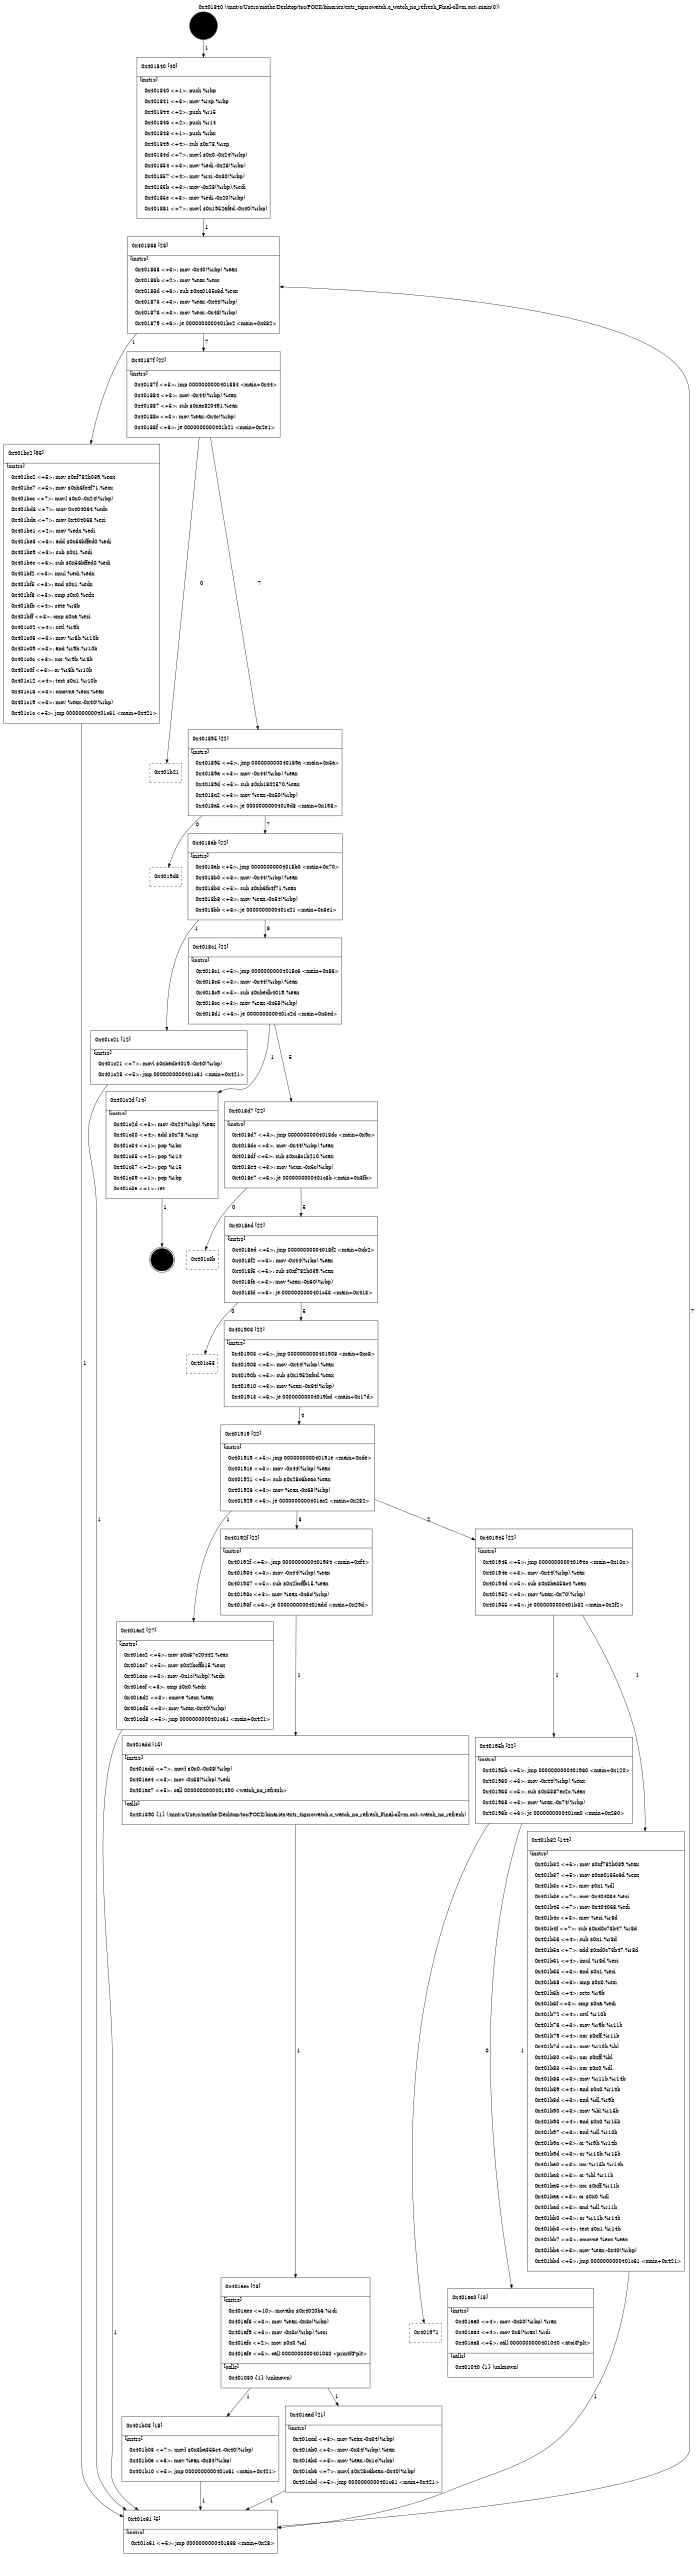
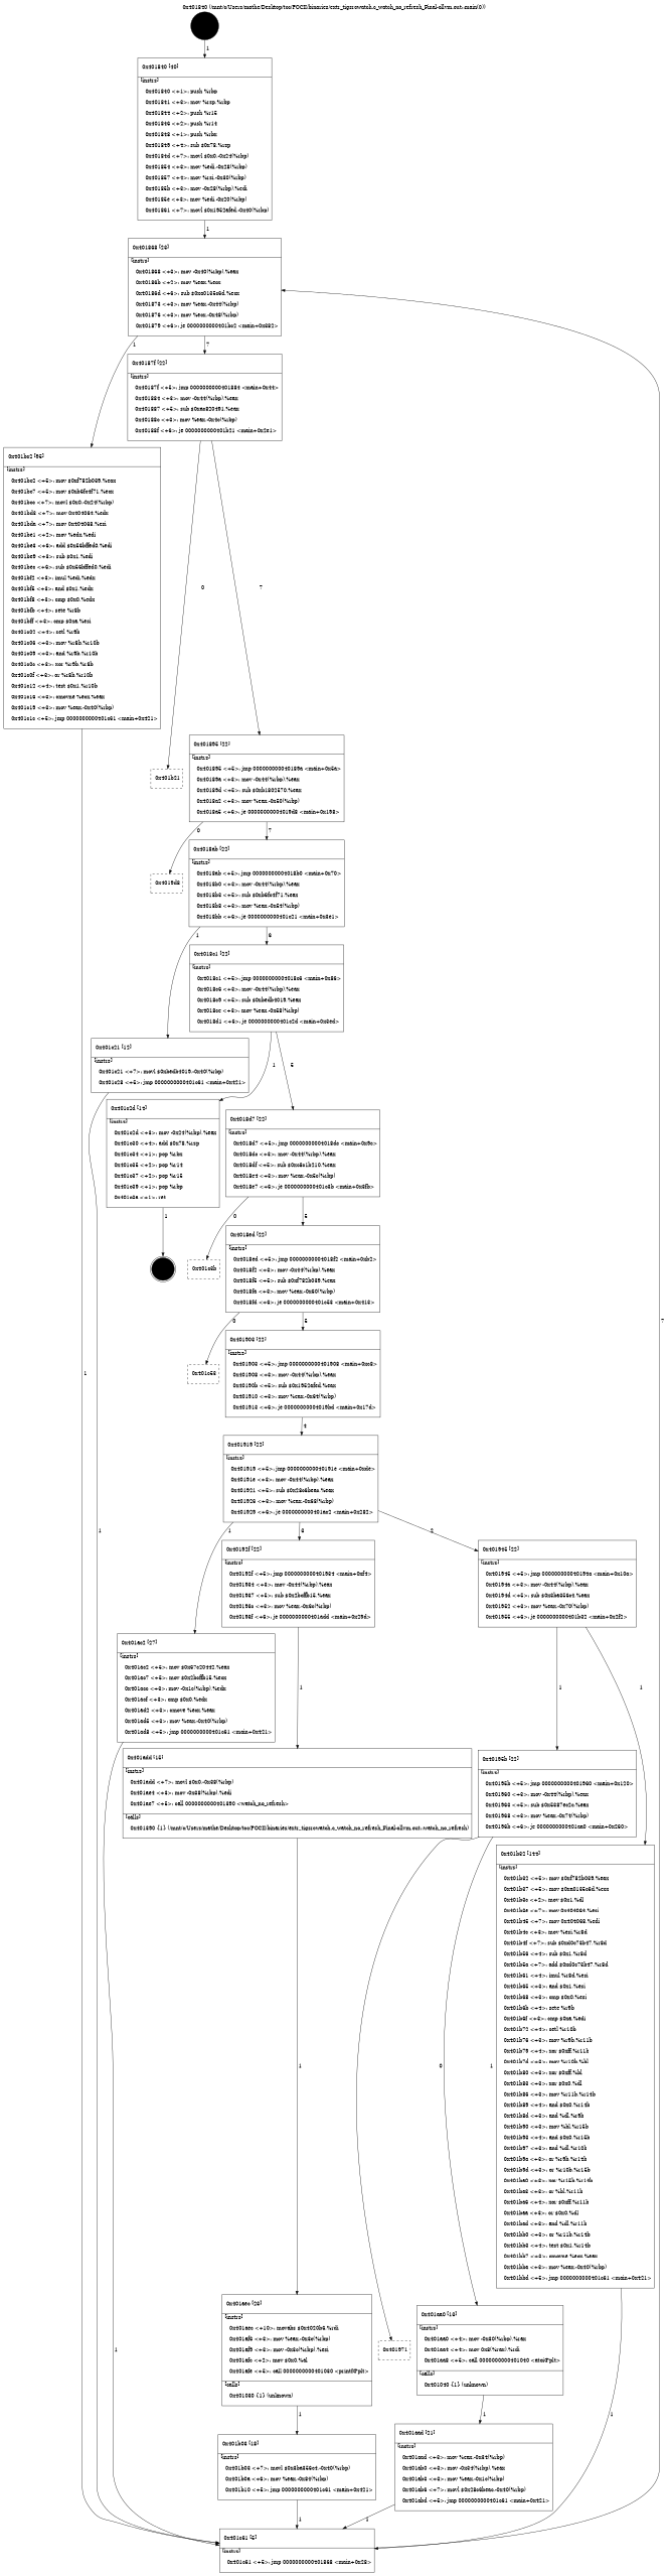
  digraph {
    label="0x401840 (/mnt/c/Users/mathe/Desktop/tcc/POCII/binaries/extr_tigsrcwatch.c_watch_no_refresh_Final-ollvm.out::main(0))"
    labelloc=t
    node [shape=record]
    Entry [fillcolor=black height=0.3 shape=circle style=filled width=0.3]
    n2 [label="{\n     0x401840 [40]\l\n     | [instrs]\l\n     &nbsp;&nbsp;0x401840 \<+1\>: push %rbp\l\n     &nbsp;&nbsp;0x401841 \<+3\>: mov %rsp,%rbp\l\n     &nbsp;&nbsp;0x401844 \<+2\>: push %r15\l\n     &nbsp;&nbsp;0x401846 \<+2\>: push %r14\l\n     &nbsp;&nbsp;0x401848 \<+1\>: push %rbx\l\n     &nbsp;&nbsp;0x401849 \<+4\>: sub $0x78,%rsp\l\n     &nbsp;&nbsp;0x40184d \<+7\>: movl $0x0,-0x24(%rbp)\l\n     &nbsp;&nbsp;0x401854 \<+3\>: mov %edi,-0x28(%rbp)\l\n     &nbsp;&nbsp;0x401857 \<+4\>: mov %rsi,-0x30(%rbp)\l\n     &nbsp;&nbsp;0x40185b \<+3\>: mov -0x28(%rbp),%edi\l\n     &nbsp;&nbsp;0x40185e \<+3\>: mov %edi,-0x20(%rbp)\l\n     &nbsp;&nbsp;0x401861 \<+7\>: movl $0x1952afed,-0x40(%rbp)\l\n  }"]
    n3 [label="{\n     0x401868 [23]\l\n     | [instrs]\l\n     &nbsp;&nbsp;0x401868 \<+3\>: mov -0x40(%rbp),%eax\l\n     &nbsp;&nbsp;0x40186b \<+2\>: mov %eax,%ecx\l\n     &nbsp;&nbsp;0x40186d \<+6\>: sub $0xa0135c6d,%ecx\l\n     &nbsp;&nbsp;0x401873 \<+3\>: mov %eax,-0x44(%rbp)\l\n     &nbsp;&nbsp;0x401876 \<+3\>: mov %ecx,-0x48(%rbp)\l\n     &nbsp;&nbsp;0x401879 \<+6\>: je 0000000000401bc2 \<main+0x382\>\l\n  }"]
    n4 [label="{\n     0x401bc2 [95]\l\n     | [instrs]\l\n     &nbsp;&nbsp;0x401bc2 \<+5\>: mov $0xf782b039,%eax\l\n     &nbsp;&nbsp;0x401bc7 \<+5\>: mov $0xb6fc4f71,%ecx\l\n     &nbsp;&nbsp;0x401bcc \<+7\>: movl $0x0,-0x24(%rbp)\l\n     &nbsp;&nbsp;0x401bd3 \<+7\>: mov 0x404064,%edx\l\n     &nbsp;&nbsp;0x401bda \<+7\>: mov 0x404068,%esi\l\n     &nbsp;&nbsp;0x401be1 \<+2\>: mov %edx,%edi\l\n     &nbsp;&nbsp;0x401be3 \<+6\>: add $0x56bffed0,%edi\l\n     &nbsp;&nbsp;0x401be9 \<+3\>: sub $0x1,%edi\l\n     &nbsp;&nbsp;0x401bec \<+6\>: sub $0x56bffed0,%edi\l\n     &nbsp;&nbsp;0x401bf2 \<+3\>: imul %edi,%edx\l\n     &nbsp;&nbsp;0x401bf5 \<+3\>: and $0x1,%edx\l\n     &nbsp;&nbsp;0x401bf8 \<+3\>: cmp $0x0,%edx\l\n     &nbsp;&nbsp;0x401bfb \<+4\>: sete %r8b\l\n     &nbsp;&nbsp;0x401bff \<+3\>: cmp $0xa,%esi\l\n     &nbsp;&nbsp;0x401c02 \<+4\>: setl %r9b\l\n     &nbsp;&nbsp;0x401c06 \<+3\>: mov %r8b,%r10b\l\n     &nbsp;&nbsp;0x401c09 \<+3\>: and %r9b,%r10b\l\n     &nbsp;&nbsp;0x401c0c \<+3\>: xor %r9b,%r8b\l\n     &nbsp;&nbsp;0x401c0f \<+3\>: or %r8b,%r10b\l\n     &nbsp;&nbsp;0x401c12 \<+4\>: test $0x1,%r10b\l\n     &nbsp;&nbsp;0x401c16 \<+3\>: cmovne %ecx,%eax\l\n     &nbsp;&nbsp;0x401c19 \<+3\>: mov %eax,-0x40(%rbp)\l\n     &nbsp;&nbsp;0x401c1c \<+5\>: jmp 0000000000401c61 \<main+0x421\>\l\n  }"]
    n5 [label="{\n     0x40187f [22]\l\n     | [instrs]\l\n     &nbsp;&nbsp;0x40187f \<+5\>: jmp 0000000000401884 \<main+0x44\>\l\n     &nbsp;&nbsp;0x401884 \<+3\>: mov -0x44(%rbp),%eax\l\n     &nbsp;&nbsp;0x401887 \<+5\>: sub $0xac820491,%eax\l\n     &nbsp;&nbsp;0x40188c \<+3\>: mov %eax,-0x4c(%rbp)\l\n     &nbsp;&nbsp;0x40188f \<+6\>: je 0000000000401b21 \<main+0x2e1\>\l\n  }"]
    n6 [label="{\n     0x401c61 [5]\l\n     | [instrs]\l\n     &nbsp;&nbsp;0x401c61 \<+5\>: jmp 0000000000401868 \<main+0x28\>\l\n  }"]
    n7 [label="{\n     0x401b21\l\n  }" style=dashed]
    n8 [label="{\n     0x401895 [22]\l\n     | [instrs]\l\n     &nbsp;&nbsp;0x401895 \<+5\>: jmp 000000000040189a \<main+0x5a\>\l\n     &nbsp;&nbsp;0x40189a \<+3\>: mov -0x44(%rbp),%eax\l\n     &nbsp;&nbsp;0x40189d \<+5\>: sub $0xb1802570,%eax\l\n     &nbsp;&nbsp;0x4018a2 \<+3\>: mov %eax,-0x50(%rbp)\l\n     &nbsp;&nbsp;0x4018a5 \<+6\>: je 00000000004019d8 \<main+0x198\>\l\n  }"]
    n9 [label="{\n     0x4019d8\l\n  }" style=dashed]
    n10 [label="{\n     0x4018ab [22]\l\n     | [instrs]\l\n     &nbsp;&nbsp;0x4018ab \<+5\>: jmp 00000000004018b0 \<main+0x70\>\l\n     &nbsp;&nbsp;0x4018b0 \<+3\>: mov -0x44(%rbp),%eax\l\n     &nbsp;&nbsp;0x4018b3 \<+5\>: sub $0xb6fc4f71,%eax\l\n     &nbsp;&nbsp;0x4018b8 \<+3\>: mov %eax,-0x54(%rbp)\l\n     &nbsp;&nbsp;0x4018bb \<+6\>: je 0000000000401c21 \<main+0x3e1\>\l\n  }"]
    Exit [fillcolor=black height=0.3 peripheries=2 shape=circle style=filled width=0.3]
    n12 [label="{\n     0x401c21 [12]\l\n     | [instrs]\l\n     &nbsp;&nbsp;0x401c21 \<+7\>: movl $0xbedb4019,-0x40(%rbp)\l\n     &nbsp;&nbsp;0x401c28 \<+5\>: jmp 0000000000401c61 \<main+0x421\>\l\n  }"]
    n13 [label="{\n     0x4018c1 [22]\l\n     | [instrs]\l\n     &nbsp;&nbsp;0x4018c1 \<+5\>: jmp 00000000004018c6 \<main+0x86\>\l\n     &nbsp;&nbsp;0x4018c6 \<+3\>: mov -0x44(%rbp),%eax\l\n     &nbsp;&nbsp;0x4018c9 \<+5\>: sub $0xbedb4019,%eax\l\n     &nbsp;&nbsp;0x4018ce \<+3\>: mov %eax,-0x58(%rbp)\l\n     &nbsp;&nbsp;0x4018d1 \<+6\>: je 0000000000401c2d \<main+0x3ed\>\l\n  }"]
    n14 [label="{\n     0x401b03 [18]\l\n     | [instrs]\l\n     &nbsp;&nbsp;0x401b03 \<+7\>: movl $0x3ba356c4,-0x40(%rbp)\l\n     &nbsp;&nbsp;0x401b0a \<+6\>: mov %eax,-0x84(%rbp)\l\n     &nbsp;&nbsp;0x401b10 \<+5\>: jmp 0000000000401c61 \<main+0x421\>\l\n  }"]
    n15 [label="{\n     0x401c2d [14]\l\n     | [instrs]\l\n     &nbsp;&nbsp;0x401c2d \<+3\>: mov -0x24(%rbp),%eax\l\n     &nbsp;&nbsp;0x401c30 \<+4\>: add $0x78,%rsp\l\n     &nbsp;&nbsp;0x401c34 \<+1\>: pop %rbx\l\n     &nbsp;&nbsp;0x401c35 \<+2\>: pop %r14\l\n     &nbsp;&nbsp;0x401c37 \<+2\>: pop %r15\l\n     &nbsp;&nbsp;0x401c39 \<+1\>: pop %rbp\l\n     &nbsp;&nbsp;0x401c3a \<+1\>: ret\l\n  }"]
    n16 [label="{\n     0x4018d7 [22]\l\n     | [instrs]\l\n     &nbsp;&nbsp;0x4018d7 \<+5\>: jmp 00000000004018dc \<main+0x9c\>\l\n     &nbsp;&nbsp;0x4018dc \<+3\>: mov -0x44(%rbp),%eax\l\n     &nbsp;&nbsp;0x4018df \<+5\>: sub $0xc8c1b210,%eax\l\n     &nbsp;&nbsp;0x4018e4 \<+3\>: mov %eax,-0x5c(%rbp)\l\n     &nbsp;&nbsp;0x4018e7 \<+6\>: je 0000000000401c3b \<main+0x3fb\>\l\n  }"]
    n17 [label="{\n     0x401aec [23]\l\n     | [instrs]\l\n     &nbsp;&nbsp;0x401aec \<+10\>: movabs $0x4020b6,%rdi\l\n     &nbsp;&nbsp;0x401af6 \<+3\>: mov %eax,-0x3c(%rbp)\l\n     &nbsp;&nbsp;0x401af9 \<+3\>: mov -0x3c(%rbp),%esi\l\n     &nbsp;&nbsp;0x401afc \<+2\>: mov $0x0,%al\l\n     &nbsp;&nbsp;0x401afe \<+5\>: call 0000000000401030 \<printf@plt\>\l\n     | [calls]\l\n     &nbsp;&nbsp;0x401030 \{1\} (unknown)\l\n  }"]
    n18 [label="{\n     0x401c3b\l\n  }" style=dashed]
    n19 [label="{\n     0x4018ed [22]\l\n     | [instrs]\l\n     &nbsp;&nbsp;0x4018ed \<+5\>: jmp 00000000004018f2 \<main+0xb2\>\l\n     &nbsp;&nbsp;0x4018f2 \<+3\>: mov -0x44(%rbp),%eax\l\n     &nbsp;&nbsp;0x4018f5 \<+5\>: sub $0xf782b039,%eax\l\n     &nbsp;&nbsp;0x4018fa \<+3\>: mov %eax,-0x60(%rbp)\l\n     &nbsp;&nbsp;0x4018fd \<+6\>: je 0000000000401c53 \<main+0x413\>\l\n  }"]
    n20 [label="{\n     0x401aad [21]\l\n     | [instrs]\l\n     &nbsp;&nbsp;0x401aad \<+3\>: mov %eax,-0x34(%rbp)\l\n     &nbsp;&nbsp;0x401ab0 \<+3\>: mov -0x34(%rbp),%eax\l\n     &nbsp;&nbsp;0x401ab3 \<+3\>: mov %eax,-0x1c(%rbp)\l\n     &nbsp;&nbsp;0x401ab6 \<+7\>: movl $0x28c6beac,-0x40(%rbp)\l\n     &nbsp;&nbsp;0x401abd \<+5\>: jmp 0000000000401c61 \<main+0x421\>\l\n  }"]
    n21 [label="{\n     0x401c53\l\n  }" style=dashed]
    n22 [label="{\n     0x401903 [22]\l\n     | [instrs]\l\n     &nbsp;&nbsp;0x401903 \<+5\>: jmp 0000000000401908 \<main+0xc8\>\l\n     &nbsp;&nbsp;0x401908 \<+3\>: mov -0x44(%rbp),%eax\l\n     &nbsp;&nbsp;0x40190b \<+5\>: sub $0x1952afed,%eax\l\n     &nbsp;&nbsp;0x401910 \<+3\>: mov %eax,-0x64(%rbp)\l\n     &nbsp;&nbsp;0x401913 \<+6\>: je 00000000004019bd \<main+0x17d\>\l\n  }"]
    n23 [label="{\n     0x401971\l\n  }" style=dashed]
    n24 [label="{\n     0x401919 [22]\l\n     | [instrs]\l\n     &nbsp;&nbsp;0x401919 \<+5\>: jmp 000000000040191e \<main+0xde\>\l\n     &nbsp;&nbsp;0x40191e \<+3\>: mov -0x44(%rbp),%eax\l\n     &nbsp;&nbsp;0x401921 \<+5\>: sub $0x28c6beac,%eax\l\n     &nbsp;&nbsp;0x401926 \<+3\>: mov %eax,-0x68(%rbp)\l\n     &nbsp;&nbsp;0x401929 \<+6\>: je 0000000000401ac2 \<main+0x282\>\l\n  }"]
    n25 [label="{\n     0x401aa0 [13]\l\n     | [instrs]\l\n     &nbsp;&nbsp;0x401aa0 \<+4\>: mov -0x30(%rbp),%rax\l\n     &nbsp;&nbsp;0x401aa4 \<+4\>: mov 0x8(%rax),%rdi\l\n     &nbsp;&nbsp;0x401aa8 \<+5\>: call 0000000000401040 \<atoi@plt\>\l\n     | [calls]\l\n     &nbsp;&nbsp;0x401040 \{1\} (unknown)\l\n  }"]
    n26 [label="{\n     0x401ac2 [27]\l\n     | [instrs]\l\n     &nbsp;&nbsp;0x401ac2 \<+5\>: mov $0x67c20442,%eax\l\n     &nbsp;&nbsp;0x401ac7 \<+5\>: mov $0x2bcffb15,%ecx\l\n     &nbsp;&nbsp;0x401acc \<+3\>: mov -0x1c(%rbp),%edx\l\n     &nbsp;&nbsp;0x401acf \<+3\>: cmp $0x0,%edx\l\n     &nbsp;&nbsp;0x401ad2 \<+3\>: cmove %ecx,%eax\l\n     &nbsp;&nbsp;0x401ad5 \<+3\>: mov %eax,-0x40(%rbp)\l\n     &nbsp;&nbsp;0x401ad8 \<+5\>: jmp 0000000000401c61 \<main+0x421\>\l\n  }"]
    n27 [label="{\n     0x40192f [22]\l\n     | [instrs]\l\n     &nbsp;&nbsp;0x40192f \<+5\>: jmp 0000000000401934 \<main+0xf4\>\l\n     &nbsp;&nbsp;0x401934 \<+3\>: mov -0x44(%rbp),%eax\l\n     &nbsp;&nbsp;0x401937 \<+5\>: sub $0x2bcffb15,%eax\l\n     &nbsp;&nbsp;0x40193c \<+3\>: mov %eax,-0x6c(%rbp)\l\n     &nbsp;&nbsp;0x40193f \<+6\>: je 0000000000401add \<main+0x29d\>\l\n  }"]
    n28 [label="{\n     0x401945 [22]\l\n     | [instrs]\l\n     &nbsp;&nbsp;0x401945 \<+5\>: jmp 000000000040194a \<main+0x10a\>\l\n     &nbsp;&nbsp;0x40194a \<+3\>: mov -0x44(%rbp),%eax\l\n     &nbsp;&nbsp;0x40194d \<+5\>: sub $0x3ba356c4,%eax\l\n     &nbsp;&nbsp;0x401952 \<+3\>: mov %eax,-0x70(%rbp)\l\n     &nbsp;&nbsp;0x401955 \<+6\>: je 0000000000401b32 \<main+0x2f2\>\l\n  }"]
    n29 [label="{\n     0x40195b [22]\l\n     | [instrs]\l\n     &nbsp;&nbsp;0x40195b \<+5\>: jmp 0000000000401960 \<main+0x120\>\l\n     &nbsp;&nbsp;0x401960 \<+3\>: mov -0x44(%rbp),%eax\l\n     &nbsp;&nbsp;0x401963 \<+5\>: sub $0x5387ec2c,%eax\l\n     &nbsp;&nbsp;0x401968 \<+3\>: mov %eax,-0x74(%rbp)\l\n     &nbsp;&nbsp;0x40196b \<+6\>: je 0000000000401aa0 \<main+0x260\>\l\n  }"]
    n30 [label="{\n     0x401add [15]\l\n     | [instrs]\l\n     &nbsp;&nbsp;0x401add \<+7\>: movl $0x0,-0x38(%rbp)\l\n     &nbsp;&nbsp;0x401ae4 \<+3\>: mov -0x38(%rbp),%edi\l\n     &nbsp;&nbsp;0x401ae7 \<+5\>: call 0000000000401390 \<watch_no_refresh\>\l\n     | [calls]\l\n     &nbsp;&nbsp;0x401390 \{1\} (/mnt/c/Users/mathe/Desktop/tcc/POCII/binaries/extr_tigsrcwatch.c_watch_no_refresh_Final-ollvm.out::watch_no_refresh)\l\n  }"]
    n31 [label="{\n     0x401b32 [144]\l\n     | [instrs]\l\n     &nbsp;&nbsp;0x401b32 \<+5\>: mov $0xf782b039,%eax\l\n     &nbsp;&nbsp;0x401b37 \<+5\>: mov $0xa0135c6d,%ecx\l\n     &nbsp;&nbsp;0x401b3c \<+2\>: mov $0x1,%dl\l\n     &nbsp;&nbsp;0x401b3e \<+7\>: mov 0x404064,%esi\l\n     &nbsp;&nbsp;0x401b45 \<+7\>: mov 0x404068,%edi\l\n     &nbsp;&nbsp;0x401b4c \<+3\>: mov %esi,%r8d\l\n     &nbsp;&nbsp;0x401b4f \<+7\>: sub $0xd0c73b47,%r8d\l\n     &nbsp;&nbsp;0x401b56 \<+4\>: sub $0x1,%r8d\l\n     &nbsp;&nbsp;0x401b5a \<+7\>: add $0xd0c73b47,%r8d\l\n     &nbsp;&nbsp;0x401b61 \<+4\>: imul %r8d,%esi\l\n     &nbsp;&nbsp;0x401b65 \<+3\>: and $0x1,%esi\l\n     &nbsp;&nbsp;0x401b68 \<+3\>: cmp $0x0,%esi\l\n     &nbsp;&nbsp;0x401b6b \<+4\>: sete %r9b\l\n     &nbsp;&nbsp;0x401b6f \<+3\>: cmp $0xa,%edi\l\n     &nbsp;&nbsp;0x401b72 \<+4\>: setl %r10b\l\n     &nbsp;&nbsp;0x401b76 \<+3\>: mov %r9b,%r11b\l\n     &nbsp;&nbsp;0x401b79 \<+4\>: xor $0xff,%r11b\l\n     &nbsp;&nbsp;0x401b7d \<+3\>: mov %r10b,%bl\l\n     &nbsp;&nbsp;0x401b80 \<+3\>: xor $0xff,%bl\l\n     &nbsp;&nbsp;0x401b83 \<+3\>: xor $0x0,%dl\l\n     &nbsp;&nbsp;0x401b86 \<+3\>: mov %r11b,%r14b\l\n     &nbsp;&nbsp;0x401b89 \<+4\>: and $0x0,%r14b\l\n     &nbsp;&nbsp;0x401b8d \<+3\>: and %dl,%r9b\l\n     &nbsp;&nbsp;0x401b90 \<+3\>: mov %bl,%r15b\l\n     &nbsp;&nbsp;0x401b93 \<+4\>: and $0x0,%r15b\l\n     &nbsp;&nbsp;0x401b97 \<+3\>: and %dl,%r10b\l\n     &nbsp;&nbsp;0x401b9a \<+3\>: or %r9b,%r14b\l\n     &nbsp;&nbsp;0x401b9d \<+3\>: or %r10b,%r15b\l\n     &nbsp;&nbsp;0x401ba0 \<+3\>: xor %r15b,%r14b\l\n     &nbsp;&nbsp;0x401ba3 \<+3\>: or %bl,%r11b\l\n     &nbsp;&nbsp;0x401ba6 \<+4\>: xor $0xff,%r11b\l\n     &nbsp;&nbsp;0x401baa \<+3\>: or $0x0,%dl\l\n     &nbsp;&nbsp;0x401bad \<+3\>: and %dl,%r11b\l\n     &nbsp;&nbsp;0x401bb0 \<+3\>: or %r11b,%r14b\l\n     &nbsp;&nbsp;0x401bb3 \<+4\>: test $0x1,%r14b\l\n     &nbsp;&nbsp;0x401bb7 \<+3\>: cmovne %ecx,%eax\l\n     &nbsp;&nbsp;0x401bba \<+3\>: mov %eax,-0x40(%rbp)\l\n     &nbsp;&nbsp;0x401bbd \<+5\>: jmp 0000000000401c61 \<main+0x421\>\l\n  }"]
    Entry -> n2 [label=" 1"]
    n2 -> n3 [label=" 1"]
    n3 -> n4 [label=" 1"]
    n3 -> n5 [label=" 7"]
    n4 -> n6 [label=" 1"]
    n5 -> n7 [label=" 0"]
    n5 -> n8 [label=" 7"]
    n6 -> n3 [label=" 7"]
    n8 -> n9 [label=" 0"]
    n8 -> n10 [label=" 7"]
    n10 -> n12 [label=" 1"]
    n10 -> n13 [label=" 6"]
    n12 -> n6 [label=" 1"]
    n13 -> n15 [label=" 1"]
    n13 -> n16 [label=" 5"]
    n14 -> n6 [label=" 1"]
    n15 -> Exit [label=" 1"]
    n16 -> n18 [label=" 0"]
    n16 -> n19 [label=" 5"]
    n17 -> n14 [label=" 1"]
    n19 -> n21 [label=" 0"]
    n19 -> n22 [label=" 5"]
    n20 -> n6 [label=" 1"]
    n22 -> n24 [label=" 4"]
    n24 -> n26 [label=" 1"]
    n24 -> n27 [label=" 3"]
    n24 -> n28 [label=" 2"]
-   n17 -> n20 [label=" 1"]
+   n25 -> n20 [label=" 1"]
    n26 -> n6 [label=" 1"]
    n27 -> n30 [label=" 1"]
    n28 -> n29 [label=" 1"]
    n28 -> n31 [label=" 1"]
    n29 -> n23 [label=" 0"]
    n29 -> n25 [label=" 1"]
    n30 -> n17 [label=" 1"]
    n31 -> n6 [label=" 1"]
  }
